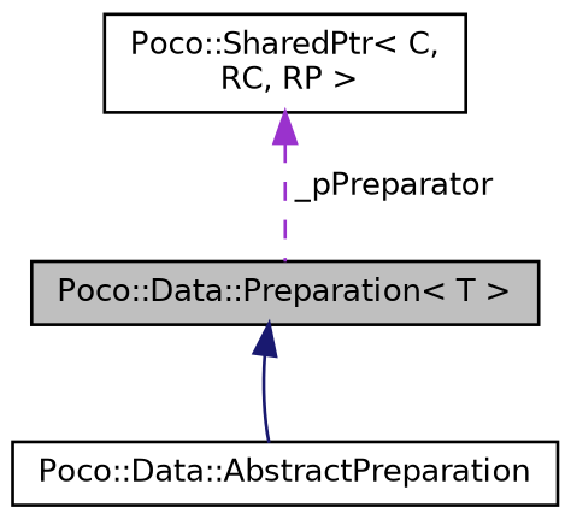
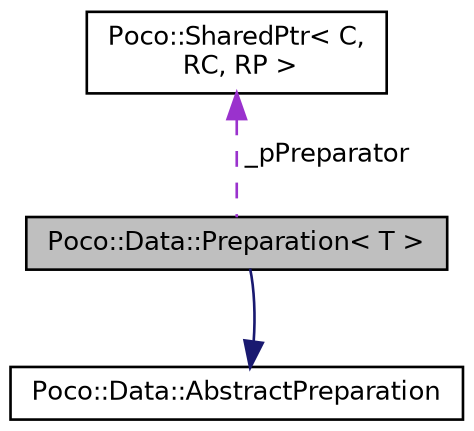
  digraph {
    node [color=black fillcolor=white fontname=Helvetica fontsize=10 shape=record style=filled]
    edge [dir=back fontname=Helvetica fontsize=10 labelfontname=Helvetica labelfontsize=10]
    n1 [fillcolor=grey75 fontcolor=black height=0.2 label="Poco::Data::Preparation\< T \>" width=0.4]
    n2 [height=0.2 label="Poco::Data::AbstractPreparation" width=0.4]
    n3 [height=0.2 label="Poco::SharedPtr\< C,\l RC, RP \>" width=0.4]
-   n1 -> n2 [color=midnightblue style=solid]
+   n2 -> n1 [color=midnightblue style=solid]
    n3 -> n1 [color=darkorchid3 label=" _pPreparator" style=dashed]
  }
